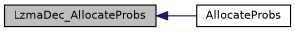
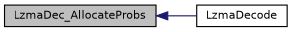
  digraph {
    rankdir=LR
    fontname="DejaVu Sans"
    node [color=black fontname="DejaVu Sans" fontsize=10 shape=record style=filled]
    n1 [fillcolor=grey75 fontcolor=black height=0.2 label=LzmaDec_AllocateProbs width=0.4]
-   n2 [fillcolor=white height=0.2 label=AllocateProbs width=0.4]
+   n2 [fillcolor=white height=0.2 label=LzmaDecode width=0.4]
    n1 -> n2 [color=midnightblue dir=back fontname="DejaVu Sans" fontsize=10 labelfontname=Helvetica labelfontsize=10 style=solid]
  }
